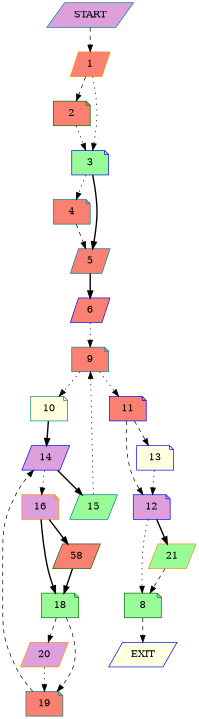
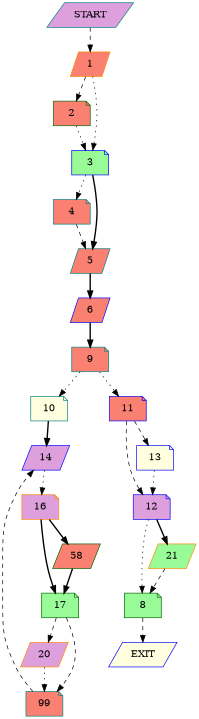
  digraph {
    node [color=teal fillcolor=salmon shape=note style=filled]
    edge [style=dashed]
    n1 [fillcolor=plum label=START shape=parallelogram]
    1 [color=darkorange shape=parallelogram]
    2 [color=darkgreen]
    3 [color=blue fillcolor=palegreen]
    n5 [color=blue fillcolor=lightyellow label=EXIT shape=parallelogram]
    4
    5 [shape=parallelogram]
    6 [color=blue shape=parallelogram]
    9
    10 [fillcolor=lightyellow]
    11 [color=blue]
    8 [color=darkgreen fillcolor=palegreen]
    14 [color=blue fillcolor=plum shape=parallelogram]
    12 [color=blue fillcolor=plum]
    13 [color=blue fillcolor=lightyellow]
-   15 [fillcolor=palegreen shape=parallelogram]
    16 [color=darkorange fillcolor=plum]
    21 [color=darkorange fillcolor=palegreen shape=parallelogram]
-   17 [color=darkgreen fillcolor=palegreen label=18]
+   17 [color=darkgreen fillcolor=palegreen]
    n20 [color=darkgreen label=58 shape=parallelogram]
-   19
+   19 [label=99]
    20 [color=darkorange fillcolor=plum shape=parallelogram]
    n1 -> 1
    1 -> 2
    1 -> 3 [style=dotted]
    2 -> 3 [style=dotted]
    3 -> 4 [style=dotted]
    3 -> 5 [style=bold]
    4 -> 5
    5 -> 6 [style=bold]
-   6 -> 9 [style=dotted]
+   6 -> 9 [style=bold]
    9 -> 10 [style=dotted]
    9 -> 11 [style=dotted]
    10 -> 14 [style=bold]
    11 -> 12
    11 -> 13
    8 -> n5
-   14 -> 15 [style=bold]
    14 -> 16 [style=dotted]
    12 -> 8 [style=dotted]
    12 -> 21 [style=bold]
    13 -> 12 [style=dotted]
-   15 -> 9 [style=dotted]
    16 -> 17 [style=bold]
    16 -> n20 [style=bold]
    21 -> 8
    17 -> 19
    17 -> 20
    n20 -> 17 [style=bold]
    19 -> 14
    20 -> 19 [style=dotted]
  }
